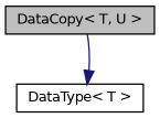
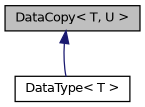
  digraph {
    node [color=black fontname=Helvetica fontsize=10 shape=record style=filled]
    n1 [fillcolor=grey75 fontcolor=black height=0.2 label="DataCopy\< T, U \>" width=0.4]
    n2 [fillcolor=white height=0.2 label="DataType\< T \>" width=0.4]
-   n2 -> n1 [color=midnightblue dir=back fontname=Helvetica fontsize=10 labelfontname=Helvetica labelfontsize=10 style=solid]
+   n1 -> n2 [color=midnightblue dir=back fontname=Helvetica fontsize=10 labelfontname=Helvetica labelfontsize=10 style=solid]
  }
